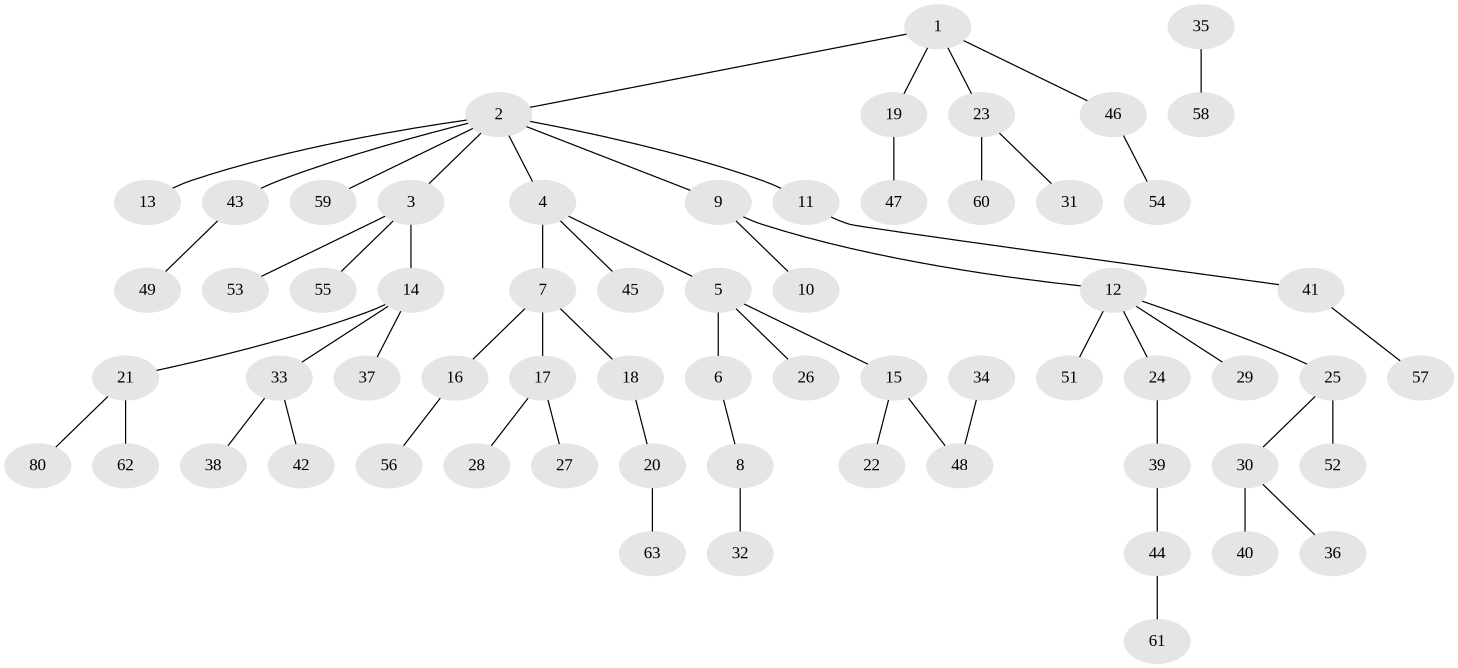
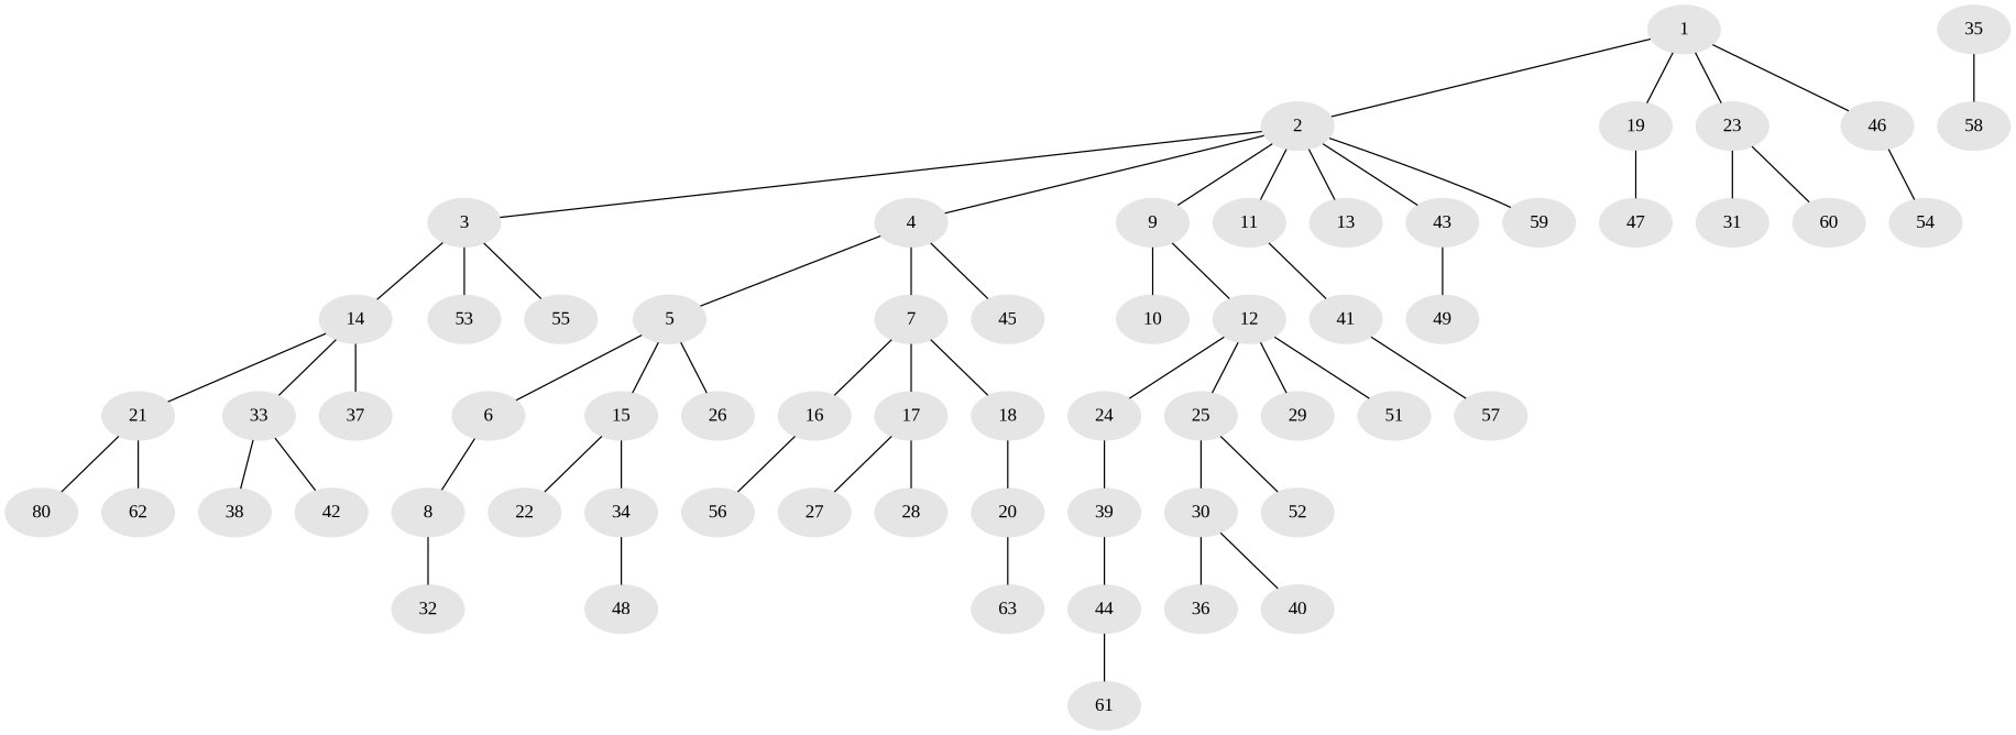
  graph {
    fontname="Liberation Serif"
    node [color=gray90 fontname="Liberation Serif" style=filled]
    edge [fontname="Liberation Serif" weight=1.0]
    1
    2
    19
    23
    46
    3
    4
    9
    11
    13
    43
    59
    47
    31
    60
    54
    14
    53
    55
    5
    7
    45
    10
    12
    41
    49
    21
    33
    37
    6
    15
    26
    16
    17
    18
    8
    22
    34
    32
    56
    27
    28
    20
    24
    25
    29
    51
    57
    39
    30
    52
    n52 [label=80]
    62
    38
    42
    48
    63
    44
    36
    40
    35
    58
    61
    1 -- 2
    1 -- 19
    1 -- 23
    1 -- 46
    2 -- 3
    2 -- 4
    2 -- 9
    2 -- 11
    2 -- 13
    2 -- 43
    2 -- 59
    19 -- 47
    23 -- 31
    23 -- 60
    46 -- 54
    3 -- 14
    3 -- 53 [weight=2.0]
    3 -- 55
    4 -- 5
    4 -- 7 [weight=3.0]
    4 -- 45
    9 -- 10
    9 -- 12
    11 -- 41
    43 -- 49
    14 -- 21
    14 -- 33
    14 -- 37 [weight=2.0]
    5 -- 6
    5 -- 15
    5 -- 26
    7 -- 16
    7 -- 17
    7 -- 18
    12 -- 24
    12 -- 25
    12 -- 29
    12 -- 51 [weight=2.0]
    41 -- 57
    21 -- n52
    21 -- 62
    33 -- 38
    33 -- 42
    6 -- 8
    15 -- 22
-   15 -- 48 [weight=2.0]
+   15 -- 34 [weight=2.0]
    16 -- 56
    17 -- 27
    17 -- 28
    18 -- 20
    8 -- 32
    34 -- 48
    20 -- 63
    24 -- 39
    25 -- 30
    25 -- 52 [weight=2.0]
    39 -- 44
    30 -- 36
    30 -- 40
    44 -- 61
    35 -- 58 [weight=2.0]
  }
